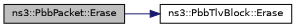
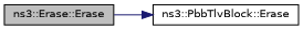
  digraph {
    rankdir=LR
    node [color=black fontname=Helvetica fontsize=10 shape=record style=filled]
-   n1 [fillcolor=grey75 fontcolor=black height=0.2 label="ns3::PbbPacket::Erase" width=0.4]
+   n1 [fillcolor=grey75 fontcolor=black height=0.2 label="ns3::Erase::Erase" width=0.4]
    n2 [fillcolor=white height=0.2 label="ns3::PbbTlvBlock::Erase" width=0.4]
    n1 -> n2 [color=midnightblue fontname=Helvetica fontsize=10 labelfontname=Helvetica labelfontsize=10 style=solid]
  }
